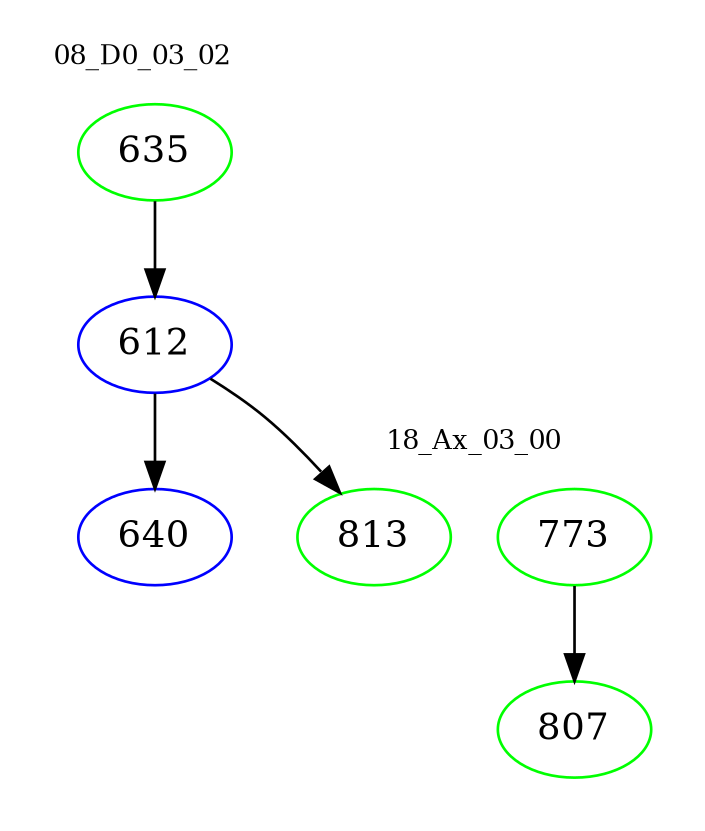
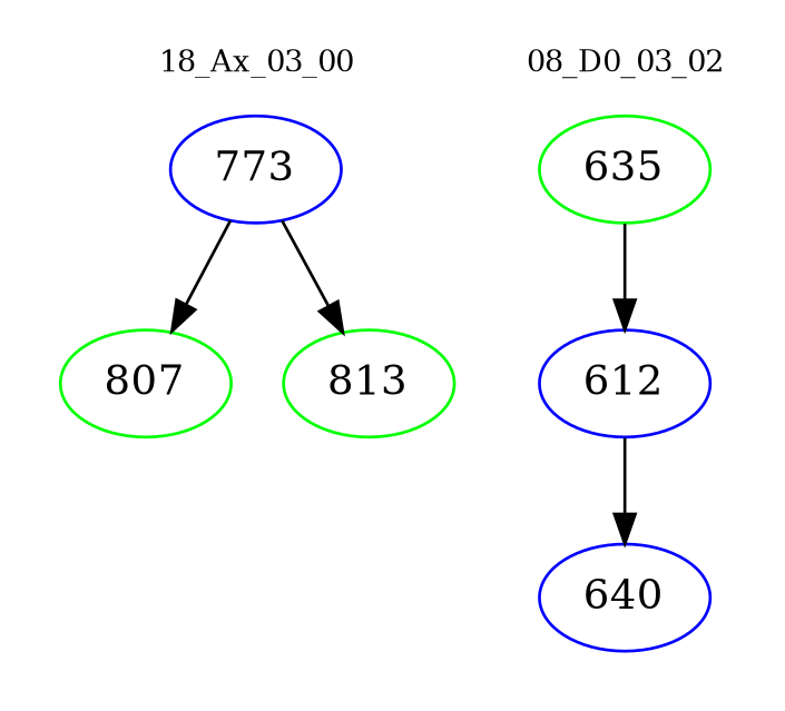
  digraph {
    node [color=green]
    edge [color=black]
    n1 [label=807]
-   n2 [label=773]
+   n2 [color=blue label=773]
    n3 [label=813]
    n4 [label=635]
    n5 [color=blue label=612]
    n6 [color=blue label=640]
    subgraph cluster_1 {
      color=white
      fontsize=10
      label="18_Ax_03_00"
      n1
      n2
      n3
    }
    subgraph cluster_2 {
      color=white
      fontsize=10
      label="08_D0_03_02"
      n4
      n5
      n6
    }
    n2 -> n1
-   n5 -> n3
+   n2 -> n3
    n4 -> n5
    n5 -> n6
  }
